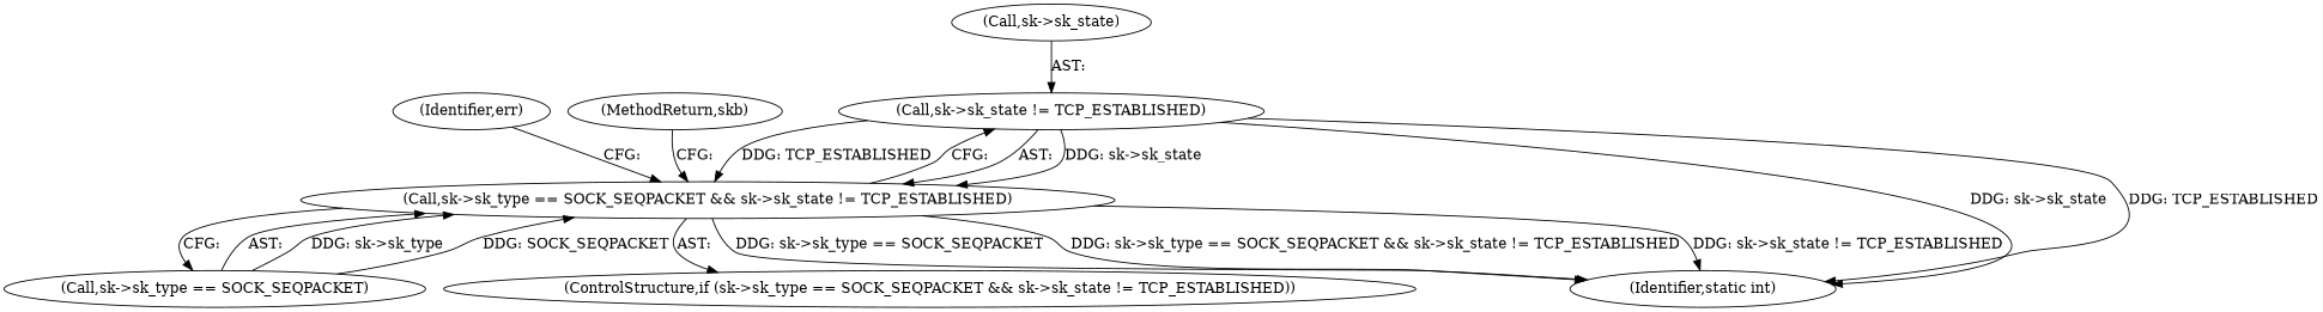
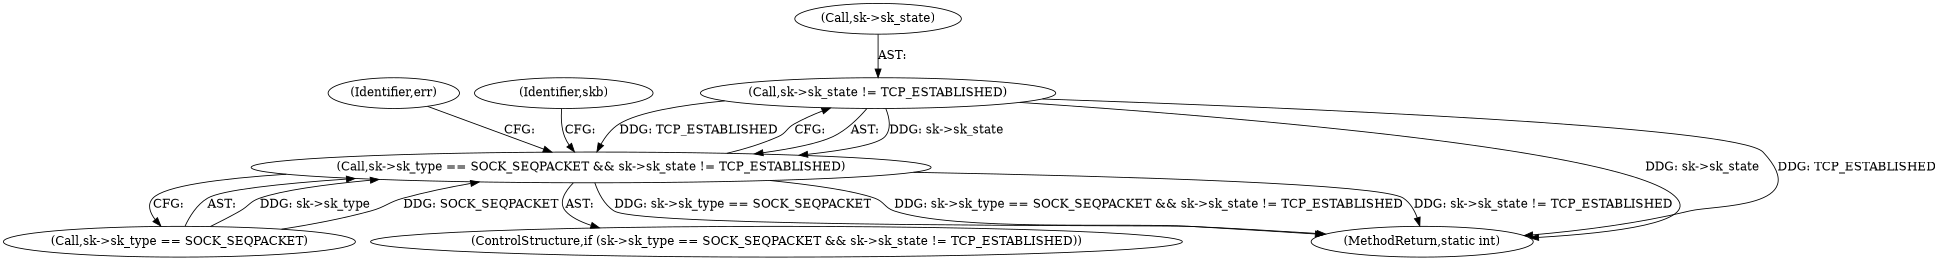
  digraph {
    n1 [label="(Call,sk->sk_state != TCP_ESTABLISHED)"]
    n2 [label="(Call,sk->sk_type == SOCK_SEQPACKET && sk->sk_state != TCP_ESTABLISHED)"]
-   n3 [label="(Identifier,static int)"]
+   n3 [label="(MethodReturn,static int)"]
    n4 [label="(Call,sk->sk_type == SOCK_SEQPACKET)"]
    n5 [label="(ControlStructure,if (sk->sk_type == SOCK_SEQPACKET && sk->sk_state != TCP_ESTABLISHED))"]
    n6 [label="(Identifier,err)"]
    n7 [label="(Call,sk->sk_state)"]
-   n8 [label="(MethodReturn,skb)"]
+   n8 [label="(Identifier,skb)"]
    n1 -> n2 [label="AST: "]
    n1 -> n2 [label="DDG: sk->sk_state"]
    n1 -> n2 [label="DDG: TCP_ESTABLISHED"]
    n1 -> n3 [label="DDG: sk->sk_state"]
    n1 -> n3 [label="DDG: TCP_ESTABLISHED"]
    n2 -> n1 [label="CFG: "]
    n2 -> n3 [label="DDG: sk->sk_type == SOCK_SEQPACKET && sk->sk_state != TCP_ESTABLISHED"]
    n2 -> n3 [label="DDG: sk->sk_state != TCP_ESTABLISHED"]
    n2 -> n3 [label="DDG: sk->sk_type == SOCK_SEQPACKET"]
    n2 -> n4 [label="CFG: "]
    n2 -> n5 [label="AST: "]
    n4 -> n2 [label="AST: "]
    n4 -> n2 [label="DDG: sk->sk_type"]
    n4 -> n2 [label="DDG: SOCK_SEQPACKET"]
    n6 -> n2 [label="CFG: "]
    n7 -> n1 [label="AST: "]
    n8 -> n2 [label="CFG: "]
  }
